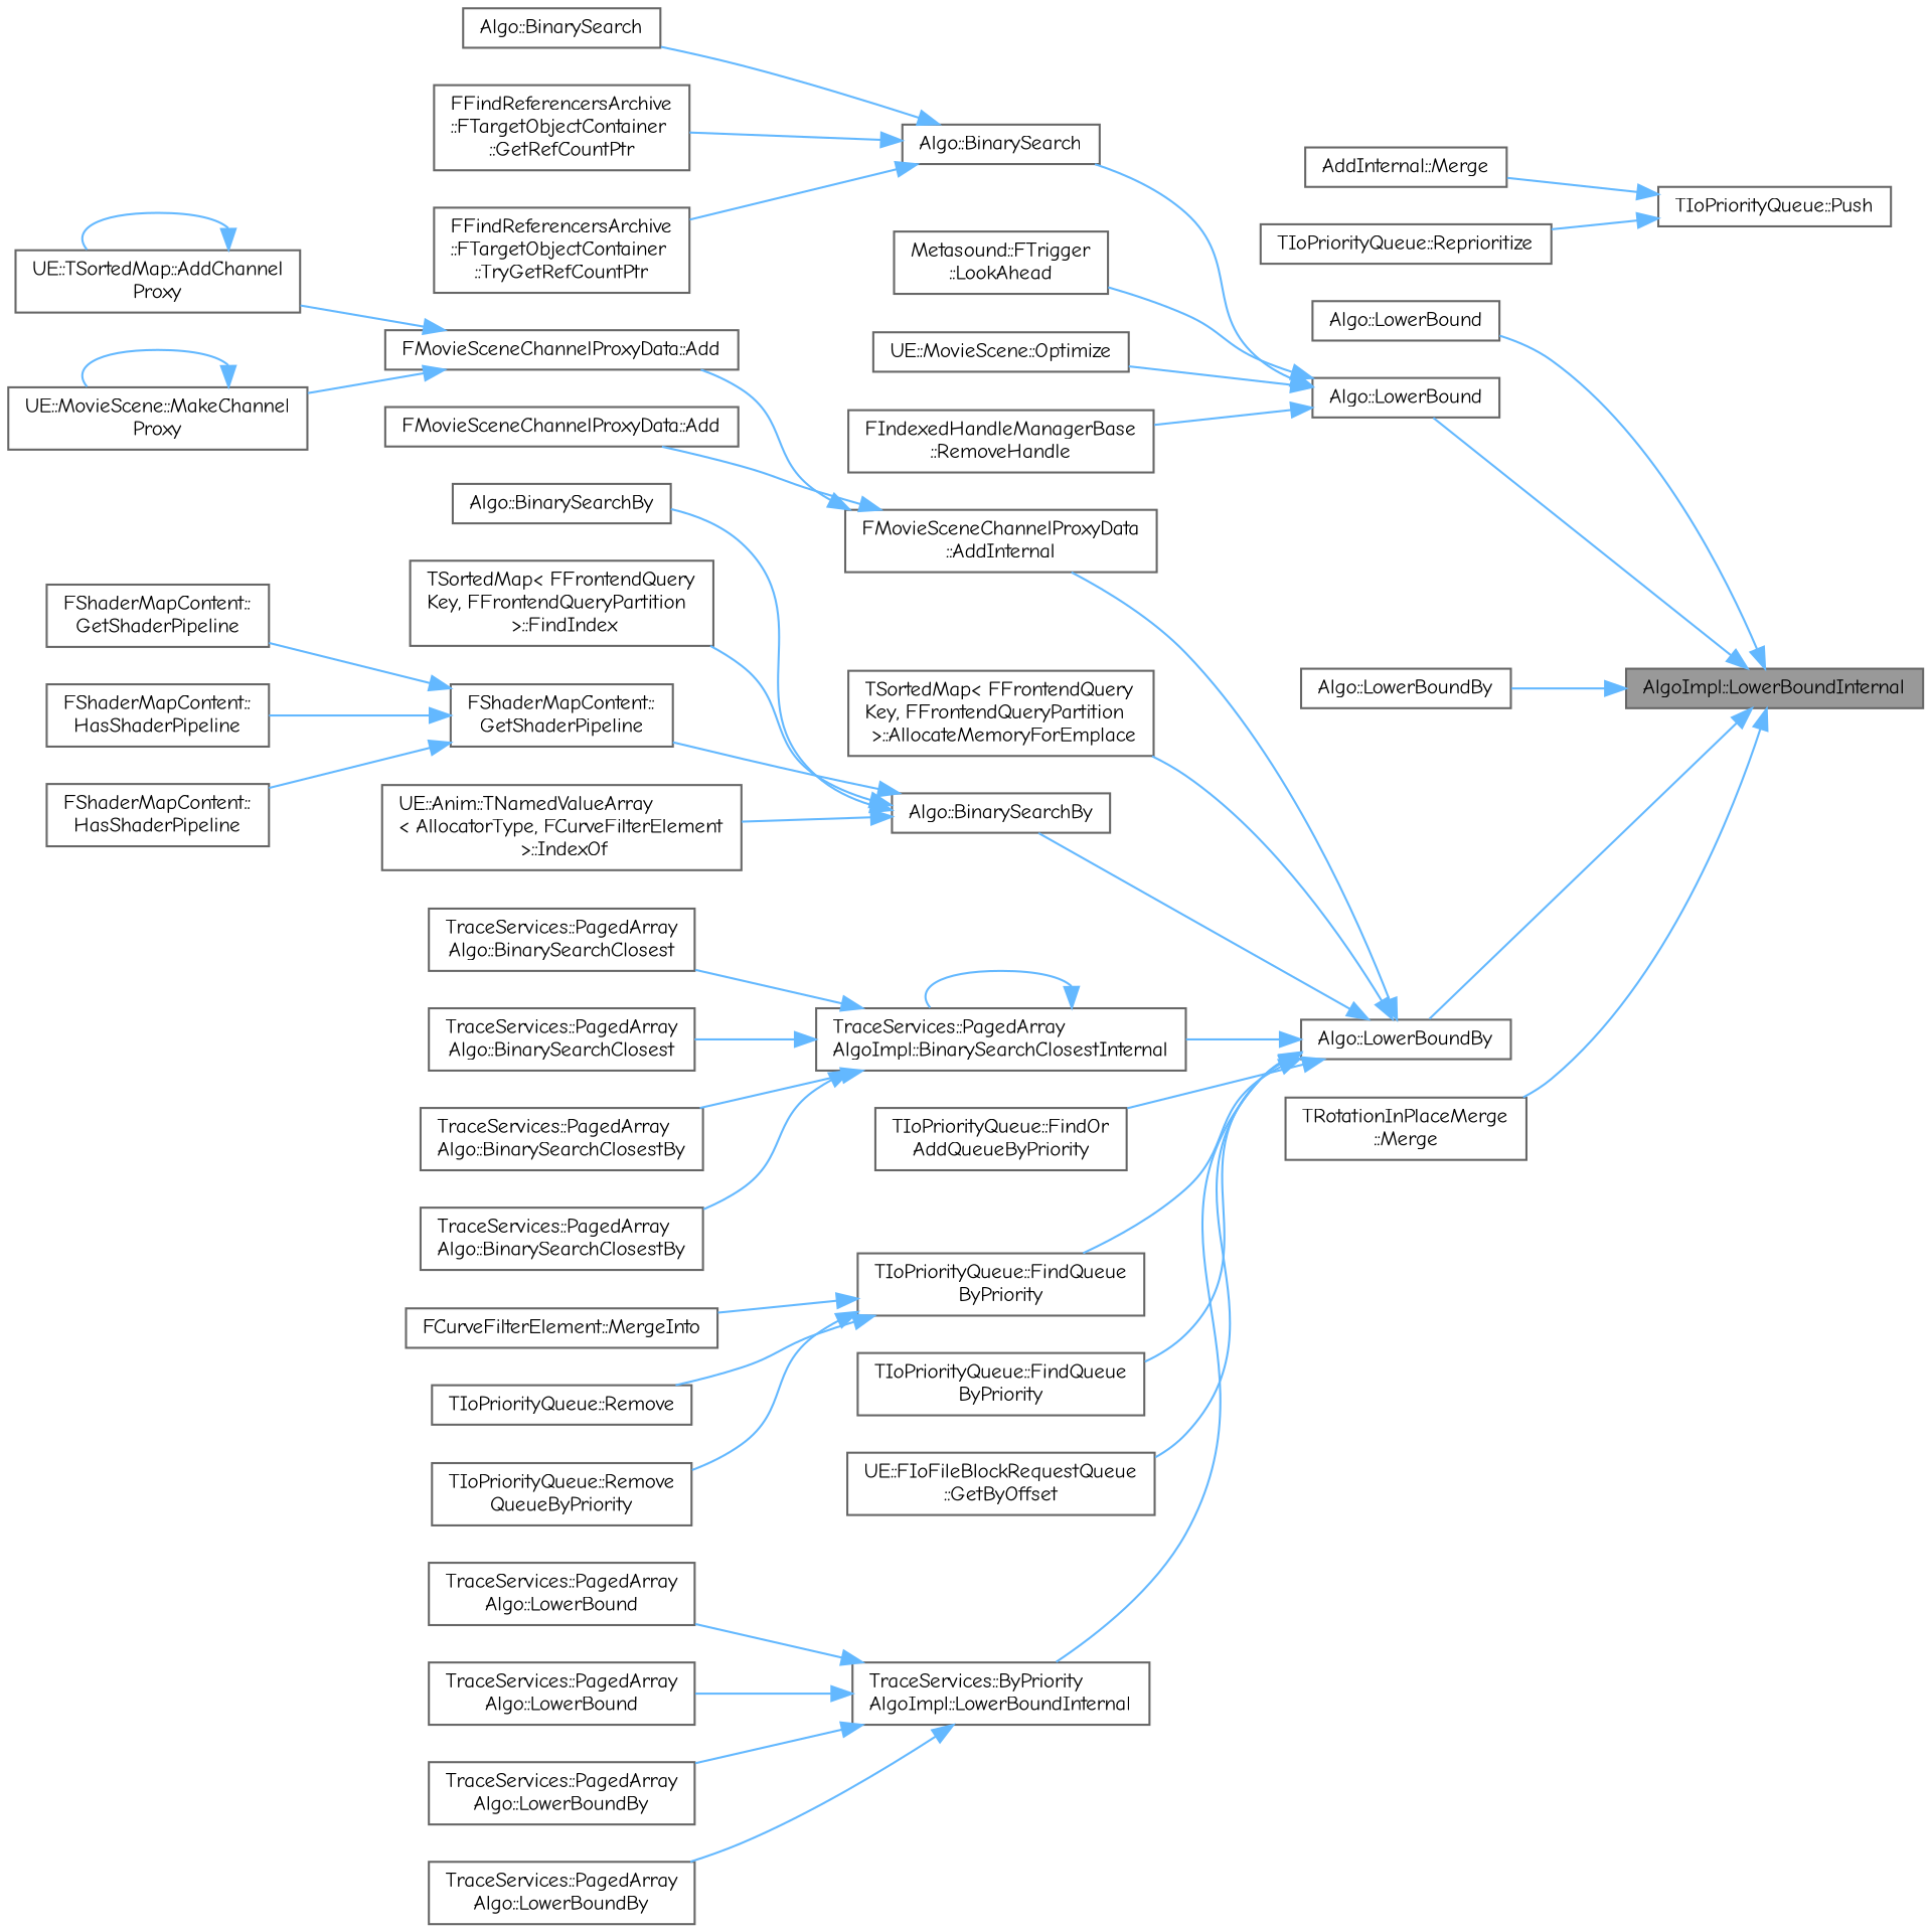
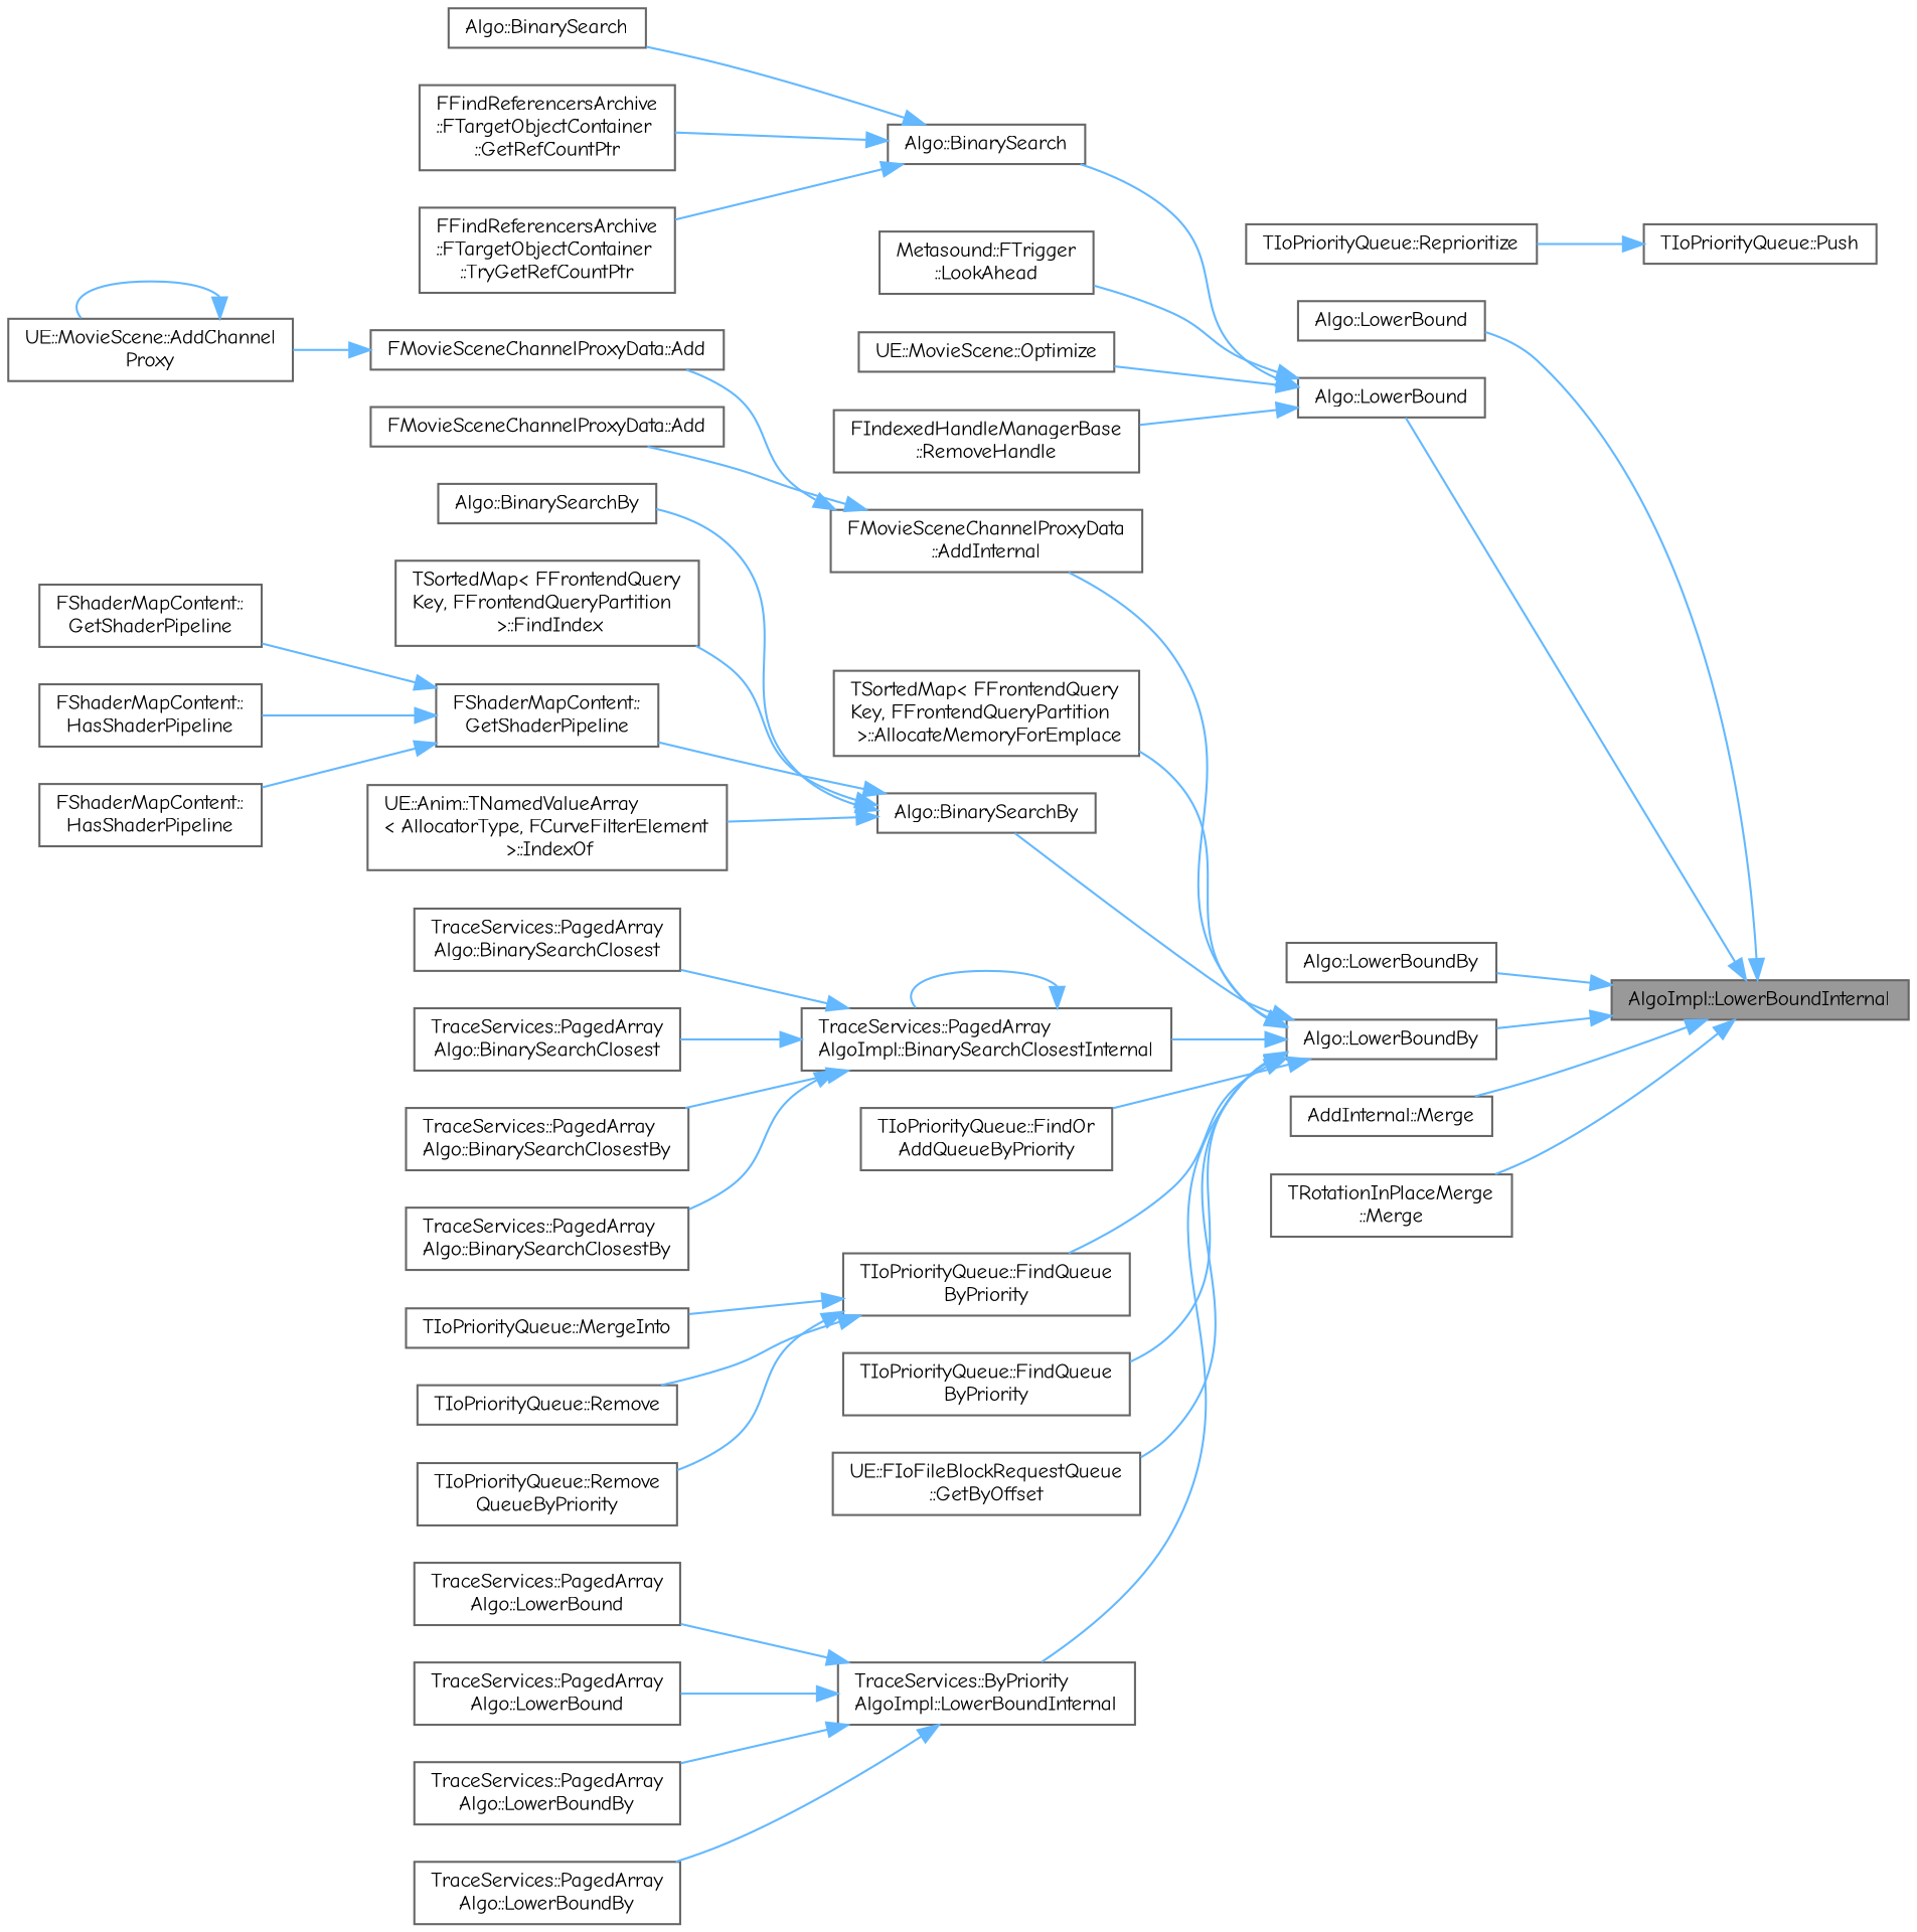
  digraph {
    fontname="Comic Neue"
    rankdir=RL
    node [color=grey40 fillcolor=white fontname="Comic Neue" fontsize=10 shape=box style=filled]
    edge [color=steelblue1 dir=back fontname="Comic Neue" fontsize=10 labelfontname=Helvetica labelfontsize=10 style=solid]
    n1 [color=gray40 fillcolor=grey60 fontcolor=black height=0.2 label="AlgoImpl::LowerBoundInternal" width=0.4]
    n2 [height=0.2 label="Algo::LowerBound" width=0.4]
    n3 [height=0.2 label="Algo::LowerBound" width=0.4]
    n4 [height=0.2 label="Algo::LowerBoundBy" width=0.4]
    n5 [height=0.2 label="Algo::LowerBoundBy" width=0.4]
    n6 [height=0.2 label="AddInternal::Merge" width=0.4]
    n7 [height=0.2 label="TRotationInPlaceMerge\l::Merge" width=0.4]
    n8 [height=0.2 label="Algo::BinarySearch" width=0.4]
    n9 [height=0.2 label="Metasound::FTrigger\l::LookAhead" width=0.4]
    n10 [height=0.2 label="UE::MovieScene::Optimize" width=0.4]
    n11 [height=0.2 label="FIndexedHandleManagerBase\l::RemoveHandle" width=0.4]
    n12 [height=0.2 label="FMovieSceneChannelProxyData\l::AddInternal" width=0.4]
    n13 [height=0.2 label="TSortedMap\< FFrontendQuery\lKey, FFrontendQueryPartition\l \>::AllocateMemoryForEmplace" width=0.4]
    n14 [height=0.2 label="Algo::BinarySearchBy" width=0.4]
    n15 [height=0.2 label="TraceServices::PagedArray\lAlgoImpl::BinarySearchClosestInternal" width=0.4]
    n16 [height=0.2 label="TIoPriorityQueue::FindOr\lAddQueueByPriority" width=0.4]
    n17 [height=0.2 label="TIoPriorityQueue::FindQueue\lByPriority" width=0.4]
    n18 [height=0.2 label="TIoPriorityQueue::FindQueue\lByPriority" width=0.4]
    n19 [height=0.2 label="UE::FIoFileBlockRequestQueue\l::GetByOffset" width=0.4]
    n20 [height=0.2 label="TraceServices::ByPriority\lAlgoImpl::LowerBoundInternal" width=0.4]
    n21 [height=0.2 label="Algo::BinarySearch" width=0.4]
    n22 [height=0.2 label="FFindReferencersArchive\l::FTargetObjectContainer\l::GetRefCountPtr" width=0.4]
    n23 [height=0.2 label="FFindReferencersArchive\l::FTargetObjectContainer\l::TryGetRefCountPtr" width=0.4]
    n24 [height=0.2 label="FMovieSceneChannelProxyData::Add" width=0.4]
    n25 [height=0.2 label="FMovieSceneChannelProxyData::Add" width=0.4]
    n26 [height=0.2 label="Algo::BinarySearchBy" width=0.4]
    n27 [height=0.2 label="TSortedMap\< FFrontendQuery\lKey, FFrontendQueryPartition\l \>::FindIndex" width=0.4]
    n28 [height=0.2 label="FShaderMapContent::\lGetShaderPipeline" width=0.4]
    n29 [height=0.2 label="UE::Anim::TNamedValueArray\l\< AllocatorType, FCurveFilterElement\l \>::IndexOf" width=0.4]
    n30 [height=0.2 label="TraceServices::PagedArray\lAlgo::BinarySearchClosest" width=0.4]
    n31 [height=0.2 label="TraceServices::PagedArray\lAlgo::BinarySearchClosest" width=0.4]
    n32 [height=0.2 label="TraceServices::PagedArray\lAlgo::BinarySearchClosestBy" width=0.4]
    n33 [height=0.2 label="TraceServices::PagedArray\lAlgo::BinarySearchClosestBy" width=0.4]
-   n34 [height=0.2 label="FCurveFilterElement::MergeInto" width=0.4]
+   n34 [height=0.2 label="TIoPriorityQueue::MergeInto" width=0.4]
    n35 [height=0.2 label="TIoPriorityQueue::Remove" width=0.4]
    n36 [height=0.2 label="TIoPriorityQueue::Remove\lQueueByPriority" width=0.4]
    n37 [height=0.2 label="TraceServices::PagedArray\lAlgo::LowerBound" width=0.4]
    n38 [height=0.2 label="TraceServices::PagedArray\lAlgo::LowerBound" width=0.4]
    n39 [height=0.2 label="TraceServices::PagedArray\lAlgo::LowerBoundBy" width=0.4]
    n40 [height=0.2 label="TraceServices::PagedArray\lAlgo::LowerBoundBy" width=0.4]
-   n41 [height=0.2 label="UE::TSortedMap::AddChannel\lProxy" width=0.4]
-   n42 [height=0.2 label="UE::MovieScene::MakeChannel\lProxy" width=0.4]
+   n41 [height=0.2 label="UE::MovieScene::AddChannel\lProxy" width=0.4]
    n43 [height=0.2 label="FShaderMapContent::\lGetShaderPipeline" width=0.4]
    n44 [height=0.2 label="FShaderMapContent::\lHasShaderPipeline" width=0.4]
    n45 [height=0.2 label="FShaderMapContent::\lHasShaderPipeline" width=0.4]
    n46 [height=0.2 label="TIoPriorityQueue::Push" width=0.4]
    n47 [height=0.2 label="TIoPriorityQueue::Reprioritize" width=0.4]
    n1 -> n2
    n1 -> n3
    n1 -> n4
    n1 -> n5
-   n46 -> n6
+   n1 -> n6
    n1 -> n7
    n3 -> n8
    n3 -> n9
    n3 -> n10
    n3 -> n11
    n5 -> n12
    n5 -> n13
    n5 -> n14
    n5 -> n15
    n5 -> n16
    n5 -> n17
    n5 -> n18
    n5 -> n19
    n5 -> n20
    n8 -> n21
    n8 -> n22
    n8 -> n23
    n12 -> n24
    n12 -> n25
    n14 -> n26
    n14 -> n27
    n14 -> n28
    n14 -> n29
    n15 -> n15
    n15 -> n30
    n15 -> n31
    n15 -> n32
    n15 -> n33
    n17 -> n34
    n17 -> n35
    n17 -> n36
    n20 -> n37
    n20 -> n38
    n20 -> n39
    n20 -> n40
    n24 -> n41
-   n24 -> n42
    n28 -> n43
    n28 -> n44
    n28 -> n45
    n41 -> n41
-   n42 -> n42
    n46 -> n47
  }
